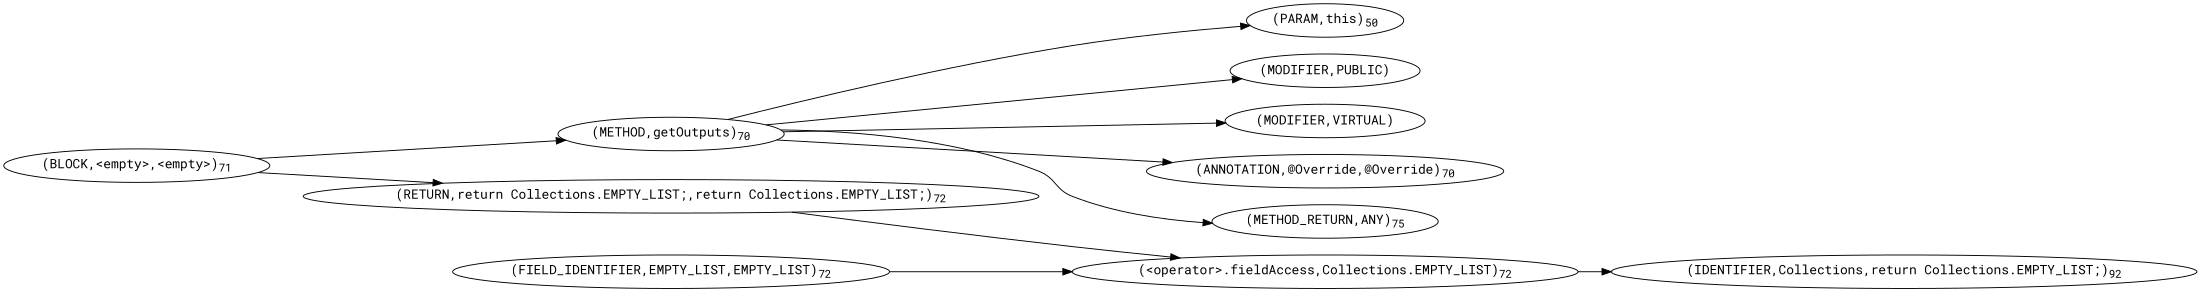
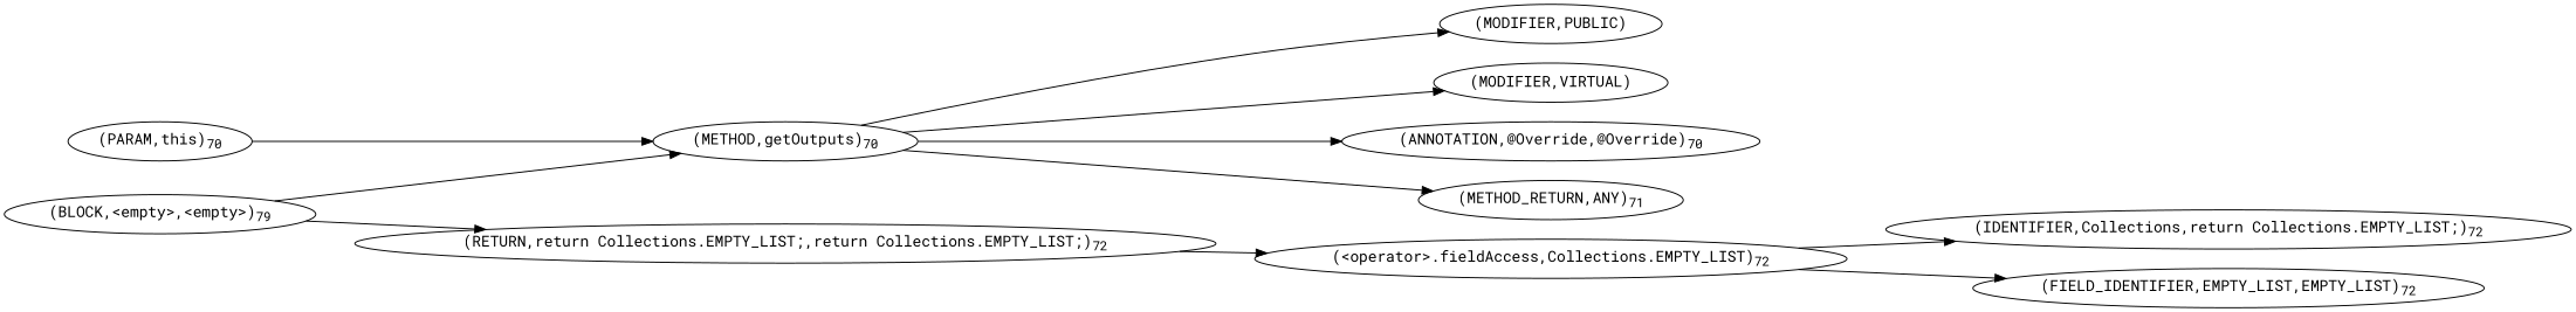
  digraph {
    fontname="Roboto Mono"
    rankdir=LR
    node [fontname="Roboto Mono"]
    edge [fontname="Roboto Mono"]
    n1 [label=<(METHOD,getOutputs)<SUB>70</SUB>>]
-   n2 [label=<(PARAM,this)<SUB>50</SUB>>]
+   n2 [label=<(PARAM,this)<SUB>70</SUB>>]
    n3 [label=<(MODIFIER,PUBLIC)>]
    n4 [label=<(MODIFIER,VIRTUAL)>]
    n5 [label=<(ANNOTATION,@Override,@Override)<SUB>70</SUB>>]
-   n6 [label=<(METHOD_RETURN,ANY)<SUB>75</SUB>>]
-   n7 [label=<(BLOCK,&lt;empty&gt;,&lt;empty&gt;)<SUB>71</SUB>>]
+   n6 [label=<(METHOD_RETURN,ANY)<SUB>71</SUB>>]
+   n7 [label=<(BLOCK,&lt;empty&gt;,&lt;empty&gt;)<SUB>79</SUB>>]
    n8 [label=<(RETURN,return Collections.EMPTY_LIST;,return Collections.EMPTY_LIST;)<SUB>72</SUB>>]
    n9 [label=<(&lt;operator&gt;.fieldAccess,Collections.EMPTY_LIST)<SUB>72</SUB>>]
-   n10 [label=<(IDENTIFIER,Collections,return Collections.EMPTY_LIST;)<SUB>92</SUB>>]
+   n10 [label=<(IDENTIFIER,Collections,return Collections.EMPTY_LIST;)<SUB>72</SUB>>]
    n11 [label=<(FIELD_IDENTIFIER,EMPTY_LIST,EMPTY_LIST)<SUB>72</SUB>>]
-   n1 -> n2
+   n2 -> n1
    n1 -> n3
    n1 -> n4
    n1 -> n5
    n1 -> n6
    n7 -> n1
    n7 -> n8
    n8 -> n9
    n9 -> n10
-   n11 -> n9
+   n9 -> n11
  }
